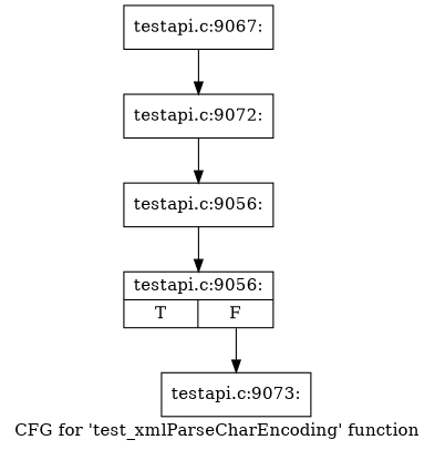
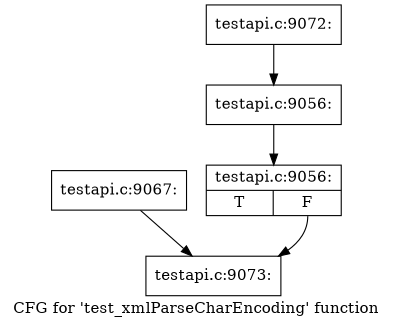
  digraph {
    label="CFG for 'test_xmlParseCharEncoding' function"
    node [shape=record]
    n1 [label="{testapi.c:9056:|{<s0>T|<s1>F}}"]
    n2 [label="{testapi.c:9073:}"]
    n3 [label="{testapi.c:9067:}"]
    n4 [label="{testapi.c:9072:}"]
    n5 [label="{testapi.c:9056:}"]
    n1 -> n2 [tailport=s1]
-   n3 -> n4
+   n3 -> n2
    n4 -> n5
    n5 -> n1
  }
